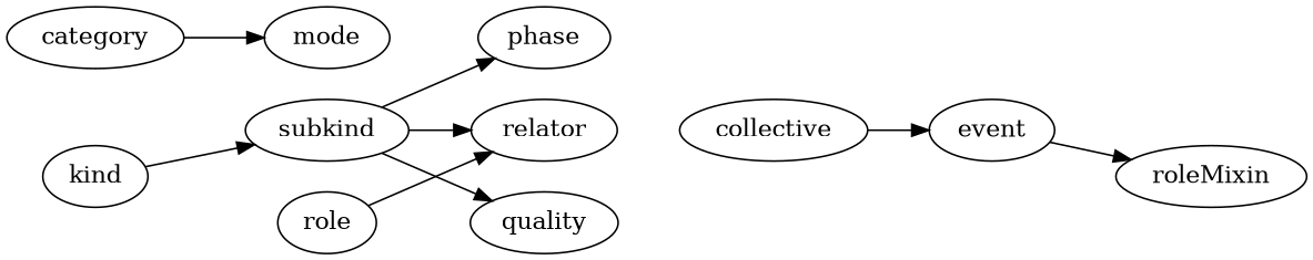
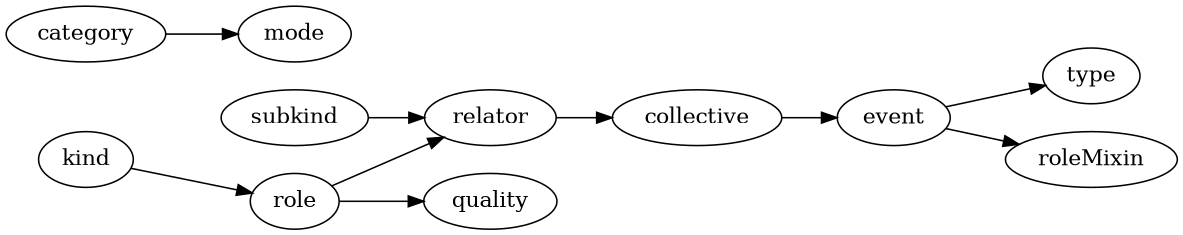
  strict digraph {
    rankdir=LR
    kind
    subkind
-   phase
    quality
    relator
    category
    mode
    role
    collective
    event
+   type
    roleMixin
-   kind -> subkind
-   subkind -> phase
-   subkind -> quality
+   kind -> role
+   role -> quality
    subkind -> relator
+   relator -> collective
    category -> mode
    role -> relator
    collective -> event
+   event -> type
    event -> roleMixin
  }
